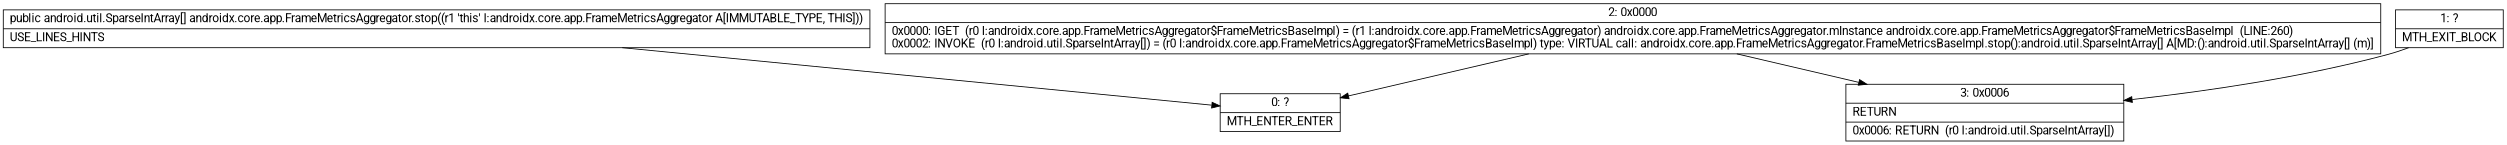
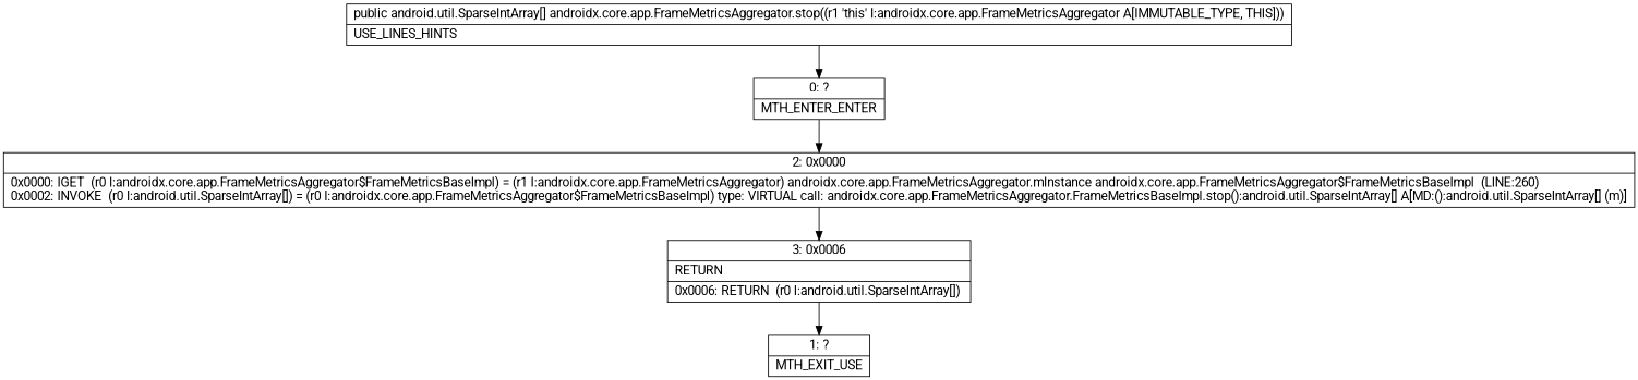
  digraph {
    fontname=Roboto
    node [fontname=Roboto shape=record]
    edge [fontname=Roboto]
    n1 [label="{0\:\ ?|MTH_ENTER_ENTER\l}"]
    n2 [label="{2\:\ 0x0000|0x0000: IGET  (r0 I:androidx.core.app.FrameMetricsAggregator$FrameMetricsBaseImpl) = (r1 I:androidx.core.app.FrameMetricsAggregator) androidx.core.app.FrameMetricsAggregator.mInstance androidx.core.app.FrameMetricsAggregator$FrameMetricsBaseImpl  (LINE:260)\l0x0002: INVOKE  (r0 I:android.util.SparseIntArray[]) = (r0 I:androidx.core.app.FrameMetricsAggregator$FrameMetricsBaseImpl) type: VIRTUAL call: androidx.core.app.FrameMetricsAggregator.FrameMetricsBaseImpl.stop():android.util.SparseIntArray[] A[MD:():android.util.SparseIntArray[] (m)]\l}"]
    n3 [label="{3\:\ 0x0006|RETURN\l|0x0006: RETURN  (r0 I:android.util.SparseIntArray[]) \l}"]
-   n4 [label="{1\:\ ?|MTH_EXIT_BLOCK\l}"]
+   n4 [label="{1\:\ ?|MTH_EXIT_USE\l}"]
    n5 [label="{public android.util.SparseIntArray[] androidx.core.app.FrameMetricsAggregator.stop((r1 'this' I:androidx.core.app.FrameMetricsAggregator A[IMMUTABLE_TYPE, THIS]))  | USE_LINES_HINTS\l}"]
-   n2 -> n1
+   n1 -> n2
    n2 -> n3
-   n4 -> n3
+   n3 -> n4
    n5 -> n1
  }
